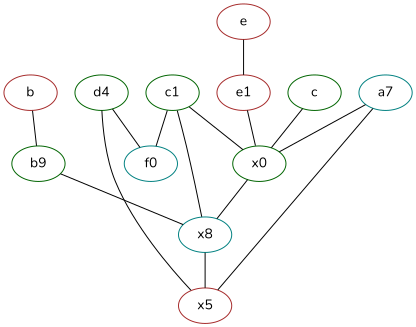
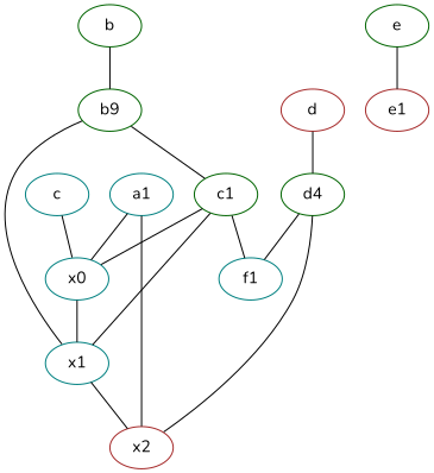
  graph {
    fontname=Nunito
    node [color=darkgreen fontname=Nunito labelfontsize=50]
    edge [fontname=Nunito]
-   f1 [color=teal label=f0]
+   f1 [color=teal]
    c1
-   x1 [color=teal label=x8]
-   x0
-   x2 [color=brown label=x5]
+   x1 [color=teal]
+   x0 [color=teal]
+   x2 [color=brown]
    n6 [label=b9]
-   a1 [color=teal label=a7]
+   a1 [color=teal]
    e1 [color=brown]
-   c
-   b [color=brown]
-   e [color=brown]
+   c [color=teal]
+   b
+   e
+   d [color=brown]
    n13 [label=d4]
    c1 -- f1
    c1 -- x1
    c1 -- x0
    x1 -- x2
    x0 -- x1
+   n6 -- c1
    n6 -- x1
    a1 -- x0
    a1 -- x2
-   e1 -- x0
    c -- x0
    b -- n6
    e -- e1
+   d -- n13
    n13 -- f1
    n13 -- x2
  }
